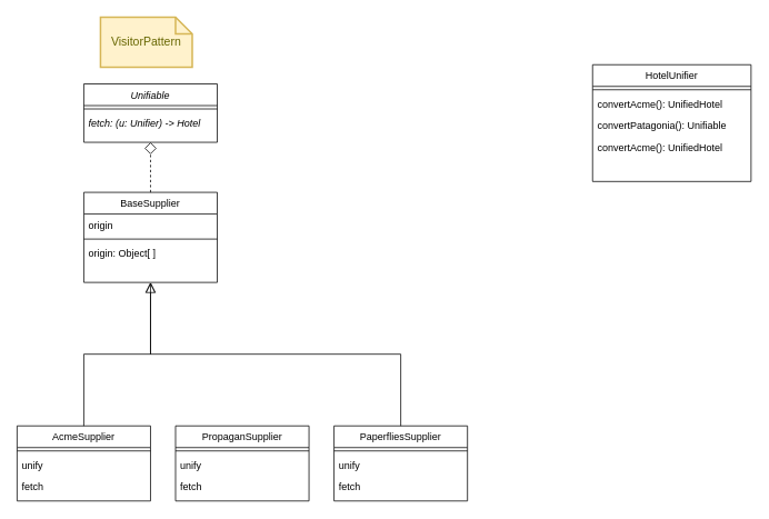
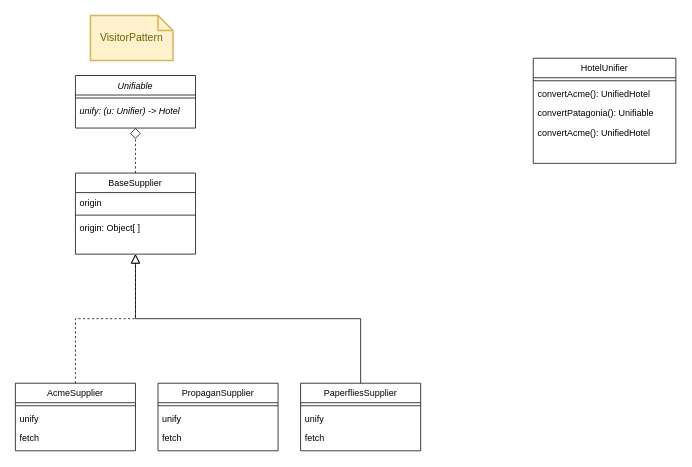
  <mxCell id="0" />
  <mxCell id="1" parent="0" />
  <mxCell id="2" value="BaseSupplier" style="swimlane;fontStyle=0;align=center;verticalAlign=top;childLayout=stackLayout;horizontal=1;startSize=26;horizontalStack=0;resizeParent=1;resizeLast=0;collapsible=1;marginBottom=0;rounded=0;shadow=0;strokeWidth=1;" parent="1" vertex="1"><mxGeometry x="100" y="230" width="160" height="108" as="geometry"><mxRectangle x="230" y="140" width="160" height="26" as="alternateBounds" /></mxGeometry></mxCell>
  <mxCell id="3" value="origin" style="text;align=left;verticalAlign=top;spacingLeft=4;spacingRight=4;overflow=hidden;rotatable=0;points=[[0,0.5],[1,0.5]];portConstraint=eastwest;" parent="2" vertex="1"><mxGeometry y="26" width="160" height="26" as="geometry" /></mxCell>
  <mxCell id="4" value="" style="line;html=1;strokeWidth=1;align=left;verticalAlign=middle;spacingTop=-1;spacingLeft=3;spacingRight=3;rotatable=0;labelPosition=right;points=[];portConstraint=eastwest;" parent="2" vertex="1"><mxGeometry y="52" width="160" height="8" as="geometry" /></mxCell>
  <mxCell id="5" value="origin: Object[ ]" style="text;align=left;verticalAlign=top;spacingLeft=4;spacingRight=4;overflow=hidden;rotatable=0;points=[[0,0.5],[1,0.5]];portConstraint=eastwest;fontStyle=0" parent="2" vertex="1"><mxGeometry y="60" width="160" height="26" as="geometry" /></mxCell>
  <mxCell id="6" value="AcmeSupplier" style="swimlane;fontStyle=0;align=center;verticalAlign=top;childLayout=stackLayout;horizontal=1;startSize=26;horizontalStack=0;resizeParent=1;resizeLast=0;collapsible=1;marginBottom=0;rounded=0;shadow=0;strokeWidth=1;" parent="1" vertex="1"><mxGeometry x="20" y="510" width="160" height="90" as="geometry"><mxRectangle x="130" y="380" width="160" height="26" as="alternateBounds" /></mxGeometry></mxCell>
  <mxCell id="7" value="" style="line;html=1;strokeWidth=1;align=left;verticalAlign=middle;spacingTop=-1;spacingLeft=3;spacingRight=3;rotatable=0;labelPosition=right;points=[];portConstraint=eastwest;" parent="6" vertex="1"><mxGeometry y="26" width="160" height="8" as="geometry" /></mxCell>
  <mxCell id="8" value="unify    " style="text;align=left;verticalAlign=top;spacingLeft=4;spacingRight=4;overflow=hidden;rotatable=0;points=[[0,0.5],[1,0.5]];portConstraint=eastwest;fontStyle=0" vertex="1" parent="6"><mxGeometry y="34" width="160" height="26" as="geometry" /></mxCell>
  <mxCell id="9" value="fetch" style="text;align=left;verticalAlign=top;spacingLeft=4;spacingRight=4;overflow=hidden;rotatable=0;points=[[0,0.5],[1,0.5]];portConstraint=eastwest;fontStyle=0" parent="6" vertex="1"><mxGeometry y="60" width="160" height="26" as="geometry" /></mxCell>
- <mxCell id="10" value="" style="endArrow=block;endSize=10;endFill=0;shadow=0;strokeWidth=1;rounded=0;curved=0;edgeStyle=elbowEdgeStyle;elbow=vertical;" parent="1" source="6" target="2" edge="1"><mxGeometry width="160" relative="1" as="geometry"><mxPoint x="110" y="343" as="sourcePoint" /><mxPoint x="110" y="343" as="targetPoint" /></mxGeometry></mxCell>
+ <mxCell id="10" value="" style="endArrow=block;endSize=10;endFill=0;shadow=0;strokeWidth=1;rounded=0;curved=0;edgeStyle=elbowEdgeStyle;elbow=vertical;dashed=1;" parent="1" source="6" target="2" edge="1"><mxGeometry width="160" relative="1" as="geometry"><mxPoint x="110" y="343" as="sourcePoint" /><mxPoint x="110" y="343" as="targetPoint" /></mxGeometry></mxCell>
  <mxCell id="11" value="PropaganSupplier" style="swimlane;fontStyle=0;align=center;verticalAlign=top;childLayout=stackLayout;horizontal=1;startSize=26;horizontalStack=0;resizeParent=1;resizeLast=0;collapsible=1;marginBottom=0;rounded=0;shadow=0;strokeWidth=1;" parent="1" vertex="1"><mxGeometry x="210" y="510" width="160" height="90" as="geometry"><mxRectangle x="340" y="380" width="170" height="26" as="alternateBounds" /></mxGeometry></mxCell>
  <mxCell id="12" value="" style="line;html=1;strokeWidth=1;align=left;verticalAlign=middle;spacingTop=-1;spacingLeft=3;spacingRight=3;rotatable=0;labelPosition=right;points=[];portConstraint=eastwest;" parent="11" vertex="1"><mxGeometry y="26" width="160" height="8" as="geometry" /></mxCell>
  <mxCell id="13" value="unify" style="text;align=left;verticalAlign=top;spacingLeft=4;spacingRight=4;overflow=hidden;rotatable=0;points=[[0,0.5],[1,0.5]];portConstraint=eastwest;fontStyle=0" vertex="1" parent="11"><mxGeometry y="34" width="160" height="26" as="geometry" /></mxCell>
  <mxCell id="14" value="fetch" style="text;align=left;verticalAlign=top;spacingLeft=4;spacingRight=4;overflow=hidden;rotatable=0;points=[[0,0.5],[1,0.5]];portConstraint=eastwest;fontStyle=0" vertex="1" parent="11"><mxGeometry y="60" width="160" height="26" as="geometry" /></mxCell>
  <mxCell id="15" value="HotelUnifier" style="swimlane;fontStyle=0;align=center;verticalAlign=top;childLayout=stackLayout;horizontal=1;startSize=26;horizontalStack=0;resizeParent=1;resizeLast=0;collapsible=1;marginBottom=0;rounded=0;shadow=0;strokeWidth=1;" vertex="1" parent="1"><mxGeometry x="710" y="77" width="190" height="140" as="geometry"><mxRectangle x="550" y="140" width="160" height="26" as="alternateBounds" /></mxGeometry></mxCell>
  <mxCell id="16" value="" style="line;html=1;strokeWidth=1;align=left;verticalAlign=middle;spacingTop=-1;spacingLeft=3;spacingRight=3;rotatable=0;labelPosition=right;points=[];portConstraint=eastwest;" vertex="1" parent="15"><mxGeometry y="26" width="190" height="8" as="geometry" /></mxCell>
  <mxCell id="17" value="convertAcme(): UnifiedHotel" style="text;align=left;verticalAlign=top;spacingLeft=4;spacingRight=4;overflow=hidden;rotatable=0;points=[[0,0.5],[1,0.5]];portConstraint=eastwest;" vertex="1" parent="15"><mxGeometry y="34" width="190" height="26" as="geometry" /></mxCell>
  <mxCell id="18" value="convertPatagonia(): Unifiable" style="text;align=left;verticalAlign=top;spacingLeft=4;spacingRight=4;overflow=hidden;rotatable=0;points=[[0,0.5],[1,0.5]];portConstraint=eastwest;" vertex="1" parent="15"><mxGeometry y="60" width="190" height="26" as="geometry" /></mxCell>
  <mxCell id="19" value="convertAcme(): UnifiedHotel" style="text;align=left;verticalAlign=top;spacingLeft=4;spacingRight=4;overflow=hidden;rotatable=0;points=[[0,0.5],[1,0.5]];portConstraint=eastwest;" vertex="1" parent="15"><mxGeometry y="86" width="190" height="26" as="geometry" /></mxCell>
  <mxCell id="20" value="VisitorPattern" style="shape=note;strokeWidth=2;fontSize=14;size=20;whiteSpace=wrap;html=1;fillColor=#fff2cc;strokeColor=#d6b656;fontColor=#666600;" vertex="1" parent="1"><mxGeometry x="120" y="20" width="110" height="60" as="geometry" /></mxCell>
  <mxCell id="21" value="PaperfliesSupplier" style="swimlane;fontStyle=0;align=center;verticalAlign=top;childLayout=stackLayout;horizontal=1;startSize=26;horizontalStack=0;resizeParent=1;resizeLast=0;collapsible=1;marginBottom=0;rounded=0;shadow=0;strokeWidth=1;" vertex="1" parent="1"><mxGeometry x="400" y="510" width="160" height="90" as="geometry"><mxRectangle x="340" y="380" width="170" height="26" as="alternateBounds" /></mxGeometry></mxCell>
  <mxCell id="22" value="" style="line;html=1;strokeWidth=1;align=left;verticalAlign=middle;spacingTop=-1;spacingLeft=3;spacingRight=3;rotatable=0;labelPosition=right;points=[];portConstraint=eastwest;" vertex="1" parent="21"><mxGeometry y="26" width="160" height="8" as="geometry" /></mxCell>
  <mxCell id="23" value="unify" style="text;align=left;verticalAlign=top;spacingLeft=4;spacingRight=4;overflow=hidden;rotatable=0;points=[[0,0.5],[1,0.5]];portConstraint=eastwest;fontStyle=0" vertex="1" parent="21"><mxGeometry y="34" width="160" height="26" as="geometry" /></mxCell>
  <mxCell id="24" value="fetch" style="text;align=left;verticalAlign=top;spacingLeft=4;spacingRight=4;overflow=hidden;rotatable=0;points=[[0,0.5],[1,0.5]];portConstraint=eastwest;fontStyle=0" vertex="1" parent="21"><mxGeometry y="60" width="160" height="26" as="geometry" /></mxCell>
- <mxCell id="25" value="" style="endArrow=open;endSize=10;endFill=0;shadow=0;strokeWidth=1;rounded=0;curved=0;edgeStyle=elbowEdgeStyle;elbow=vertical;" edge="1" parent="1" source="21" target="2"><mxGeometry width="160" relative="1" as="geometry"><mxPoint x="530" y="502" as="sourcePoint" /><mxPoint x="450" y="390" as="targetPoint" /></mxGeometry></mxCell>
+ <mxCell id="25" value="" style="endArrow=block;endSize=10;endFill=0;shadow=0;strokeWidth=1;rounded=0;curved=0;edgeStyle=elbowEdgeStyle;elbow=vertical;" edge="1" parent="1" source="21" target="2"><mxGeometry width="160" relative="1" as="geometry"><mxPoint x="530" y="502" as="sourcePoint" /><mxPoint x="450" y="390" as="targetPoint" /></mxGeometry></mxCell>
  <mxCell id="26" value="Unifiable" style="swimlane;fontStyle=2;align=center;verticalAlign=top;childLayout=stackLayout;horizontal=1;startSize=26;horizontalStack=0;resizeParent=1;resizeLast=0;collapsible=1;marginBottom=0;rounded=0;shadow=0;strokeWidth=1;" vertex="1" parent="1"><mxGeometry x="100" y="100" width="160" height="70" as="geometry"><mxRectangle x="550" y="140" width="160" height="26" as="alternateBounds" /></mxGeometry></mxCell>
  <mxCell id="27" value="" style="line;html=1;strokeWidth=1;align=left;verticalAlign=middle;spacingTop=-1;spacingLeft=3;spacingRight=3;rotatable=0;labelPosition=right;points=[];portConstraint=eastwest;" vertex="1" parent="26"><mxGeometry y="26" width="160" height="8" as="geometry" /></mxCell>
- <mxCell id="28" value="fetch: (u: Unifier) -&gt; Hotel" style="text;align=left;verticalAlign=top;spacingLeft=4;spacingRight=4;overflow=hidden;rotatable=0;points=[[0,0.5],[1,0.5]];portConstraint=eastwest;fontStyle=2" vertex="1" parent="26"><mxGeometry y="34" width="160" height="26" as="geometry" /></mxCell>
+ <mxCell id="28" value="unify: (u: Unifier) -&gt; Hotel" style="text;align=left;verticalAlign=top;spacingLeft=4;spacingRight=4;overflow=hidden;rotatable=0;points=[[0,0.5],[1,0.5]];portConstraint=eastwest;fontStyle=2" vertex="1" parent="26"><mxGeometry y="34" width="160" height="26" as="geometry" /></mxCell>
  <mxCell id="29" value="" style="endArrow=diamond;dashed=1;endFill=0;endSize=12;html=1;rounded=0;edgeStyle=orthogonalEdgeStyle;" edge="1" parent="1" source="2" target="26"><mxGeometry width="160" relative="1" as="geometry"><mxPoint x="500" y="380" as="sourcePoint" /><mxPoint x="660" y="380" as="targetPoint" /></mxGeometry></mxCell>
